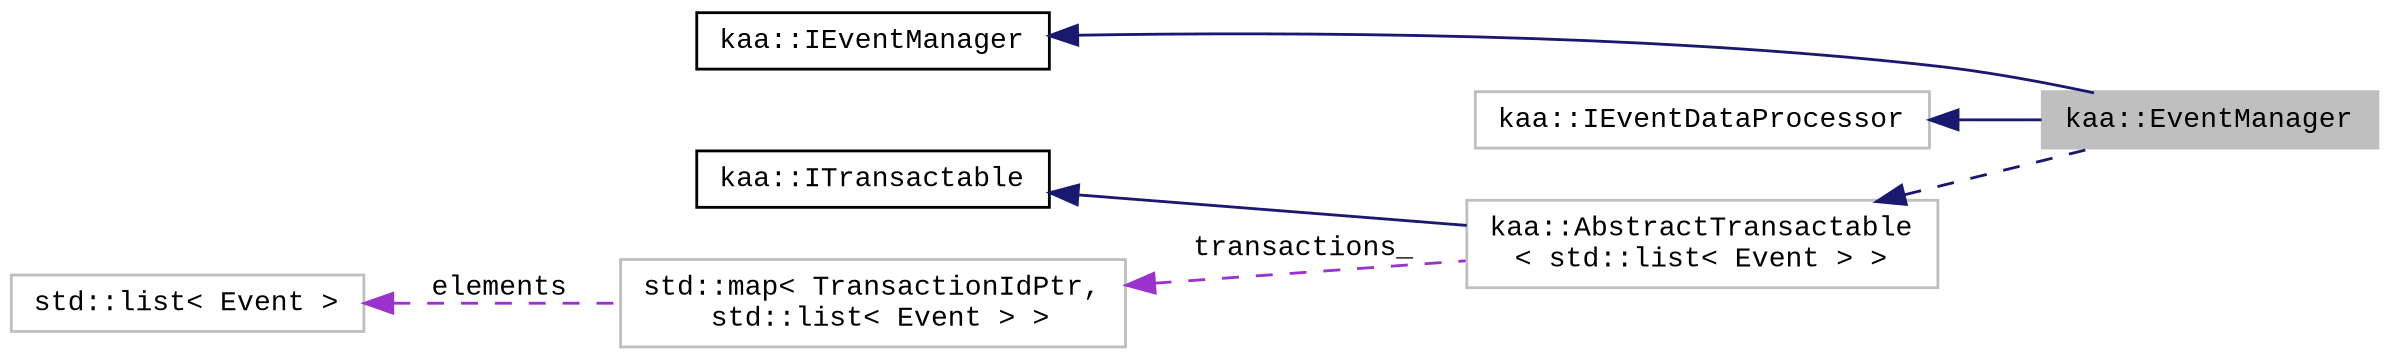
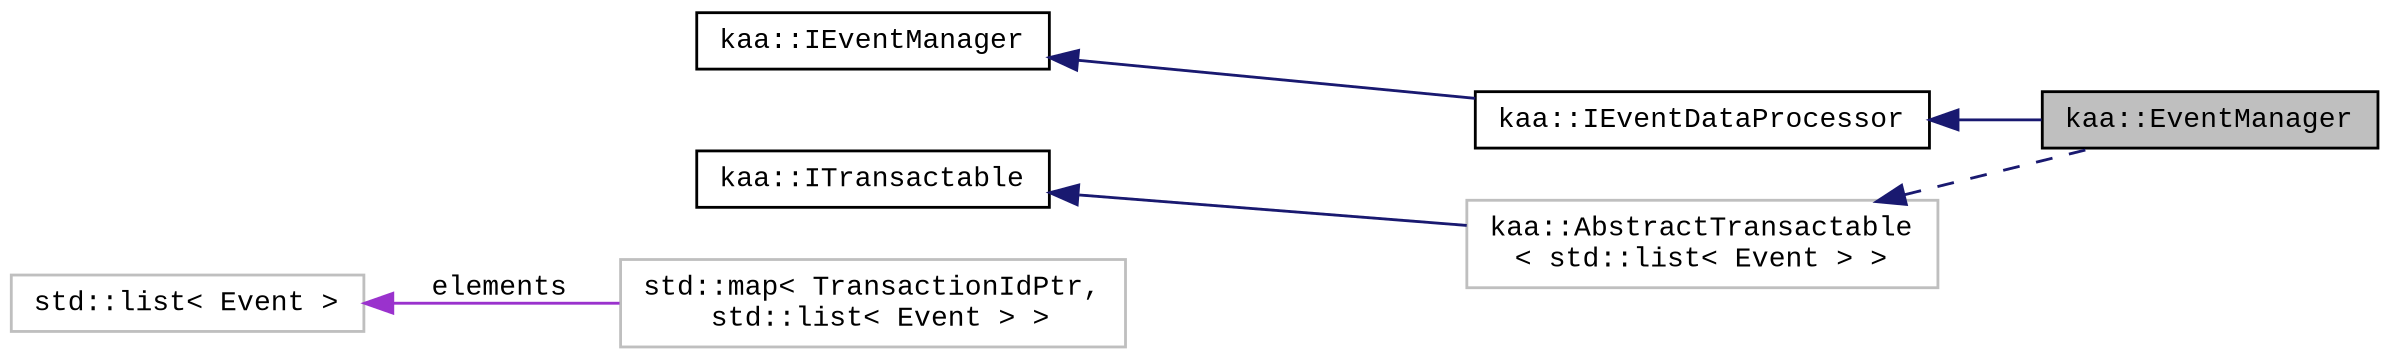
  digraph {
    fontname="Liberation Mono"
    rankdir=LR
    node [color=black fontname="Liberation Mono" fontsize=10 shape=record]
    edge [color=midnightblue dir=back fontname="Liberation Mono" fontsize=10 labelfontname=FreeSans labelfontsize=10 style=solid]
-   n1 [color=grey75 fillcolor=grey75 fontcolor=black height=0.2 label="kaa::EventManager" style=filled width=0.4]
+   n1 [fillcolor=grey75 fontcolor=black height=0.2 label="kaa::EventManager" style=filled width=0.4]
    n2 [height=0.2 label="kaa::IEventManager" width=0.4]
-   n3 [color=grey75 height=0.2 label="kaa::IEventDataProcessor" width=0.4]
+   n3 [height=0.2 label="kaa::IEventDataProcessor" width=0.4]
    n4 [color=grey75 height=0.2 label="kaa::AbstractTransactable\l\< std::list\< Event \> \>" width=0.4]
    n5 [height=0.2 label="kaa::ITransactable" width=0.4]
    n6 [color=grey75 height=0.2 label="std::map\< TransactionIdPtr,\l std::list\< Event \> \>" width=0.4]
    n7 [color=grey75 height=0.2 label="std::list\< Event \>" width=0.4]
-   n2 -> n1
+   n2 -> n3
    n3 -> n1
    n4 -> n1 [style=dashed]
    n5 -> n4
-   n6 -> n4 [color=darkorchid3 label=" transactions_" style=dashed]
-   n7 -> n6 [color=darkorchid3 label=" elements" style=dashed]
+   n7 -> n6 [color=darkorchid3 label=" elements"]
  }
